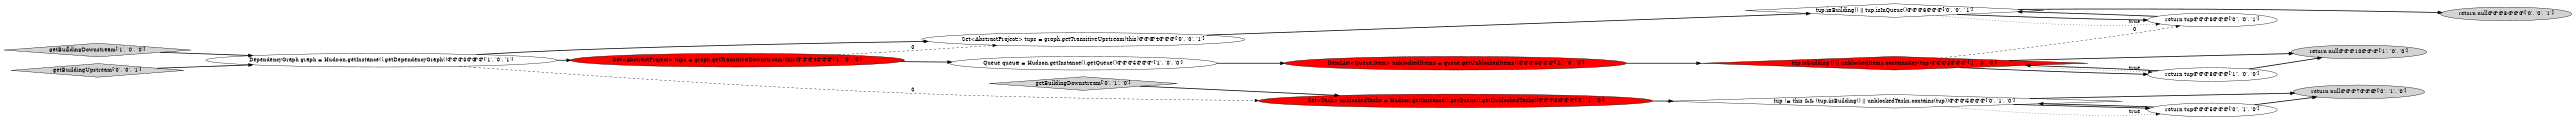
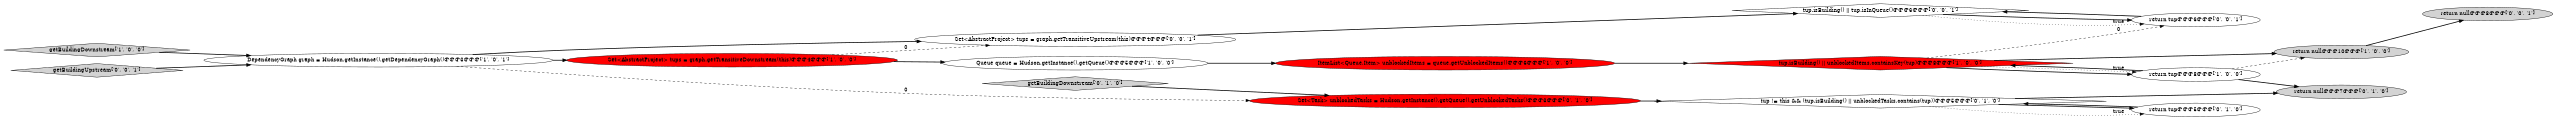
  digraph {
    rankdir=LR
    node [fillcolor=white shape=ellipse style=filled]
    edge [style=bold]
    n1 [fillcolor=lightgray label="return null@@@10@@@['1', '0', '0']"]
    n2 [fillcolor=lightgray label="return null@@@8@@@['0', '0', '1']"]
    n3 [label="Queue queue = Hudson.getInstance().getQueue()@@@5@@@['1', '0', '0']"]
    n4 [fillcolor=red label="ItemList<Queue.Item> unblockedItems = queue.getUnblockedItems()@@@6@@@['1', '0', '0']"]
    n5 [fillcolor=red label="tup.isBuilding() || unblockedItems.containsKey(tup)@@@8@@@['1', '0', '0']" shape=diamond]
    n6 [fillcolor=lightgray label="getBuildingDownstream['0', '1', '0']" shape=diamond]
    n7 [fillcolor=red label="Set<Task> unblockedTasks = Hudson.getInstance().getQueue().getUnblockedTasks()@@@3@@@['0', '1', '0']"]
    n8 [label="tup != this && (tup.isBuilding() || unblockedTasks.contains(tup))@@@5@@@['0', '1', '0']" shape=diamond]
    n9 [label="Set<AbstractProject> tups = graph.getTransitiveUpstream(this)@@@4@@@['0', '0', '1']"]
    n10 [label="tup.isBuilding() || tup.isInQueue()@@@6@@@['0', '0', '1']" shape=diamond]
    n11 [label="return tup@@@6@@@['0', '0', '1']"]
    n12 [fillcolor=red label="Set<AbstractProject> tups = graph.getTransitiveDownstream(this)@@@4@@@['1', '0', '0']"]
    n13 [label="DependencyGraph graph = Hudson.getInstance().getDependencyGraph()@@@3@@@['1', '0', '1']"]
    n14 [label="return tup@@@5@@@['0', '1', '0']"]
    n15 [fillcolor=lightgray label="return null@@@7@@@['0', '1', '0']"]
    n16 [label="return tup@@@8@@@['1', '0', '0']"]
    n17 [fillcolor=lightgray label="getBuildingDownstream['1', '0', '0']" shape=diamond]
    n18 [fillcolor=lightgray label="getBuildingUpstream['0', '0', '1']" shape=diamond]
    n3 -> n4
    n4 -> n5
    n5 -> n1
    n5 -> n11 [label=0 style=dashed]
    n5 -> n16 [label=true style=dotted]
    n5 -> n16
    n6 -> n7
    n7 -> n8
    n8 -> n14
    n8 -> n14 [label=true style=dotted]
    n8 -> n15
    n9 -> n10
-   n10 -> n2
+   n1 -> n2
    n10 -> n11 [label=true style=dotted]
    n10 -> n11
    n11 -> n10
    n12 -> n3
    n12 -> n9 [label=0 style=dashed]
    n13 -> n7 [label=0 style=dashed]
    n13 -> n9
    n13 -> n12
    n14 -> n8
-   n14 -> n15
-   n16 -> n1
+   n16 -> n15
+   n16 -> n1 [style=dashed]
    n16 -> n5
    n17 -> n13
    n18 -> n13
  }
